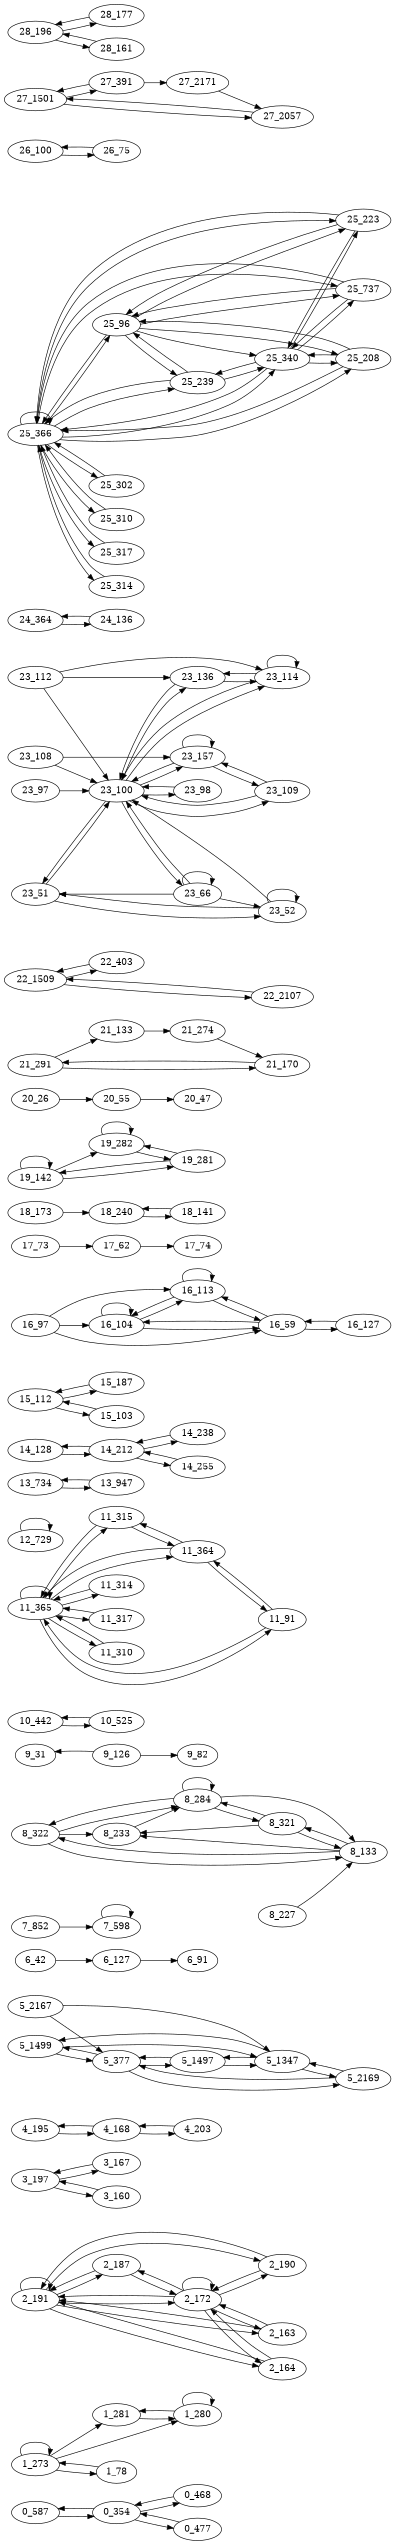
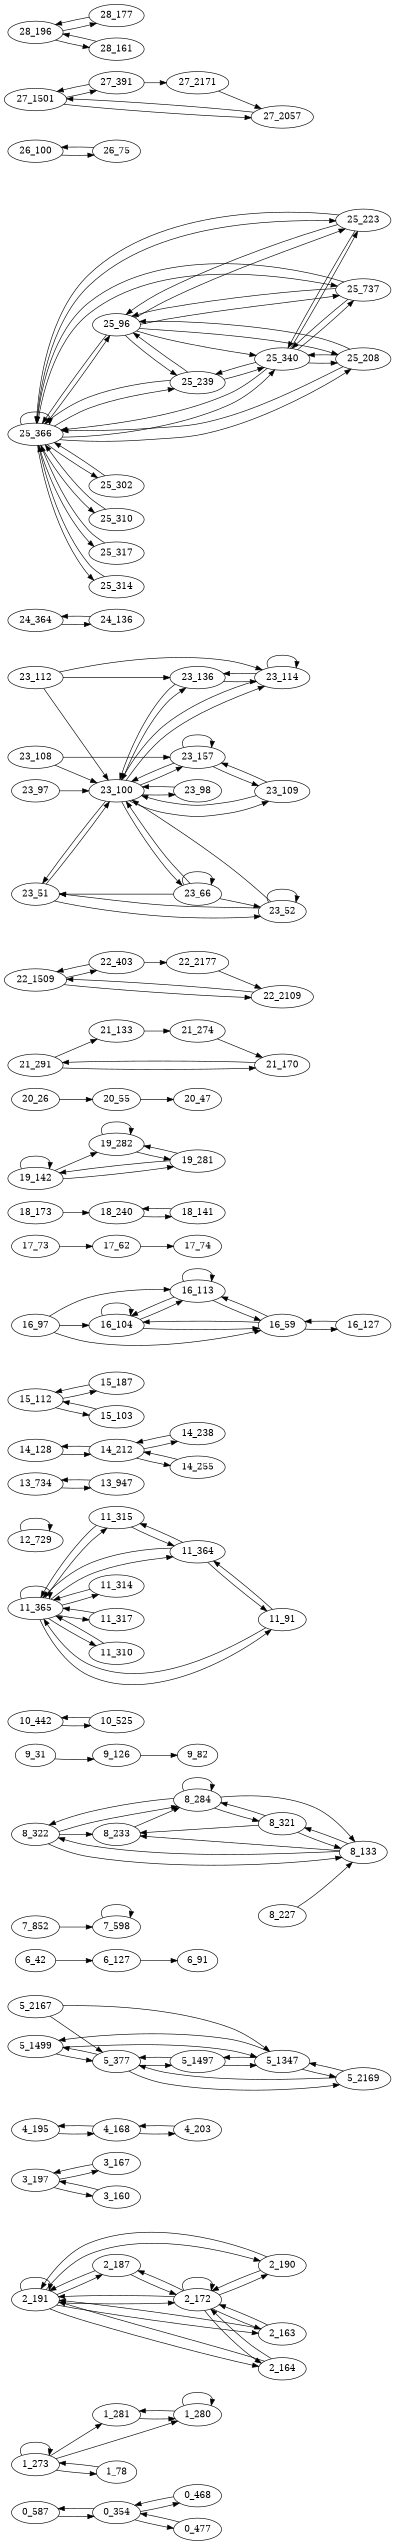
  digraph {
    rankdir=LR
    "0_587"
    "0_354"
    "0_468"
    "0_477"
    "1_273"
    "1_281"
    "1_280"
    "1_78"
    "2_191"
    "2_187"
    "2_190"
    "2_172"
    "2_163"
    "2_164"
    "3_197"
    "3_167"
    "3_160"
    "4_195"
    "4_168"
    "4_203"
    "5_1499"
    "5_377"
    "5_1347"
    "5_2169"
    "5_1497"
    "5_2167"
    "6_42"
    "6_127"
    "6_91"
    "7_852"
    "7_598"
    "8_322"
    "8_233"
    "8_284"
    "8_133"
    "8_321"
    "8_227"
    "9_31"
    "9_126"
    "9_82"
    "10_442"
    "10_525"
    "11_365"
    "11_315"
    "11_364"
    "11_314"
    "11_317"
    "11_310"
    "11_91"
    "12_729"
    "13_734"
    "13_947"
    "14_128"
    "14_212"
    "14_238"
    "14_255"
    "15_112"
    "15_187"
    "15_103"
    "16_104"
    "16_113"
    "16_59"
    "16_127"
    "16_97"
    "17_73"
    "17_62"
    "17_74"
    "18_173"
    "18_240"
    "18_141"
    "19_142"
    "19_282"
    "19_281"
    "20_26"
    "20_55"
    "20_47"
    "21_291"
    "21_133"
    "21_170"
    "21_274"
    "22_1509"
    "22_403"
-   "22_2107"
+   "22_2107" [label="22_2109"]
+   "22_2177"
    "23_51"
    "23_100"
    "23_52"
    "23_136"
    "23_114"
    "23_157"
    "23_109"
    "23_66"
    "23_98"
    "23_112"
    "23_108"
    "23_97"
    "24_364"
    "24_136"
    "25_366"
    "25_96"
    "25_223"
    "25_208"
    n103 [label="25_737"]
    "25_340"
    "25_239"
    "25_302"
    "25_310"
    "25_317"
    "25_314"
    "26_100"
    "26_75"
    "27_1501"
    "27_391"
    "27_2057"
    "27_2171"
    "28_196"
    "28_177"
    "28_161"
    "0_587" -> "0_354"
    "0_354" -> "0_587"
    "0_354" -> "0_468"
    "0_354" -> "0_477"
    "0_468" -> "0_354"
    "0_477" -> "0_354"
    "1_273" -> "1_273"
    "1_273" -> "1_281"
    "1_273" -> "1_280"
    "1_273" -> "1_78"
    "1_281" -> "1_280"
    "1_280" -> "1_281"
    "1_280" -> "1_280"
    "1_78" -> "1_273"
    "2_191" -> "2_191"
    "2_191" -> "2_187"
    "2_191" -> "2_190"
    "2_191" -> "2_172"
    "2_191" -> "2_163"
    "2_191" -> "2_164"
    "2_187" -> "2_191"
    "2_187" -> "2_172"
    "2_190" -> "2_191"
    "2_190" -> "2_172"
    "2_172" -> "2_191"
    "2_172" -> "2_187"
    "2_172" -> "2_190"
    "2_172" -> "2_172"
    "2_172" -> "2_163"
    "2_172" -> "2_164"
    "2_163" -> "2_191"
    "2_163" -> "2_172"
    "2_164" -> "2_191"
    "2_164" -> "2_172"
    "3_197" -> "3_167"
    "3_197" -> "3_160"
    "3_167" -> "3_197"
    "3_160" -> "3_197"
    "4_195" -> "4_168"
    "4_168" -> "4_195"
    "4_168" -> "4_203"
    "4_203" -> "4_168"
    "5_1499" -> "5_377"
    "5_1499" -> "5_1347"
    "5_377" -> "5_1499"
    "5_377" -> "5_2169"
    "5_377" -> "5_1497"
    "5_1347" -> "5_1499"
    "5_1347" -> "5_2169"
    "5_1347" -> "5_1497"
    "5_2169" -> "5_377"
    "5_2169" -> "5_1347"
    "5_1497" -> "5_377"
    "5_1497" -> "5_1347"
    "5_2167" -> "5_377"
    "5_2167" -> "5_1347"
    "6_42" -> "6_127"
    "6_127" -> "6_91"
    "7_852" -> "7_598"
    "7_598" -> "7_598"
    "8_322" -> "8_233"
    "8_322" -> "8_284"
    "8_322" -> "8_133"
    "8_233" -> "8_284"
    "8_284" -> "8_322"
    "8_284" -> "8_284"
    "8_284" -> "8_133"
    "8_284" -> "8_321"
    "8_133" -> "8_322"
    "8_133" -> "8_233"
    "8_133" -> "8_321"
    "8_321" -> "8_233"
    "8_321" -> "8_284"
    "8_321" -> "8_133"
    "8_227" -> "8_133"
-   "9_126" -> "9_31"
+   "9_31" -> "9_126"
    "9_126" -> "9_82"
    "10_442" -> "10_525"
    "10_525" -> "10_442"
    "11_365" -> "11_365"
    "11_365" -> "11_315"
    "11_365" -> "11_364"
    "11_365" -> "11_314"
    "11_365" -> "11_317"
    "11_365" -> "11_310"
    "11_365" -> "11_91"
    "11_315" -> "11_365"
    "11_315" -> "11_364"
    "11_364" -> "11_365"
    "11_364" -> "11_315"
    "11_364" -> "11_91"
    "11_314" -> "11_365"
    "11_317" -> "11_365"
    "11_310" -> "11_365"
    "11_91" -> "11_365"
    "11_91" -> "11_364"
    "12_729" -> "12_729"
    "13_734" -> "13_947"
    "13_947" -> "13_734"
    "14_128" -> "14_212"
    "14_212" -> "14_128"
    "14_212" -> "14_238"
    "14_212" -> "14_255"
    "14_238" -> "14_212"
    "14_255" -> "14_212"
    "15_112" -> "15_187"
    "15_112" -> "15_103"
    "15_187" -> "15_112"
    "15_103" -> "15_112"
    "16_104" -> "16_104"
    "16_104" -> "16_113"
    "16_104" -> "16_59"
    "16_113" -> "16_104"
    "16_113" -> "16_113"
    "16_113" -> "16_59"
    "16_59" -> "16_104"
    "16_59" -> "16_113"
    "16_59" -> "16_127"
    "16_127" -> "16_59"
    "16_97" -> "16_104"
    "16_97" -> "16_113"
    "16_97" -> "16_59"
    "17_73" -> "17_62"
    "17_62" -> "17_74"
    "18_173" -> "18_240"
    "18_240" -> "18_141"
    "18_141" -> "18_240"
    "19_142" -> "19_142"
    "19_142" -> "19_282"
    "19_142" -> "19_281"
    "19_282" -> "19_282"
    "19_282" -> "19_281"
    "19_281" -> "19_142"
    "19_281" -> "19_282"
    "20_26" -> "20_55"
    "20_55" -> "20_47"
    "21_291" -> "21_133"
    "21_291" -> "21_170"
    "21_133" -> "21_274"
    "21_170" -> "21_291"
    "21_274" -> "21_170"
    "22_1509" -> "22_403"
    "22_1509" -> "22_2107"
    "22_403" -> "22_1509"
+   "22_403" -> "22_2177"
    "22_2107" -> "22_1509"
+   "22_2177" -> "22_2107"
    "23_51" -> "23_100"
    "23_51" -> "23_52"
    "23_100" -> "23_51"
    "23_100" -> "23_136"
    "23_100" -> "23_114"
    "23_100" -> "23_157"
    "23_100" -> "23_109"
    "23_100" -> "23_66"
    "23_100" -> "23_98"
    "23_52" -> "23_51"
    "23_52" -> "23_100"
    "23_52" -> "23_52"
    "23_136" -> "23_100"
    "23_136" -> "23_114"
    "23_114" -> "23_100"
    "23_114" -> "23_136"
    "23_114" -> "23_114"
    "23_157" -> "23_100"
    "23_157" -> "23_157"
    "23_157" -> "23_109"
    "23_109" -> "23_100"
    "23_109" -> "23_157"
    "23_66" -> "23_51"
    "23_66" -> "23_100"
    "23_66" -> "23_52"
    "23_66" -> "23_66"
    "23_98" -> "23_100"
    "23_112" -> "23_100"
    "23_112" -> "23_136"
    "23_112" -> "23_114"
    "23_108" -> "23_100"
    "23_108" -> "23_157"
    "23_97" -> "23_100"
    "24_364" -> "24_136"
    "24_136" -> "24_364"
    "25_366" -> "25_366"
    "25_366" -> "25_96"
    "25_366" -> "25_223"
    "25_366" -> "25_208"
    "25_366" -> n103
    "25_366" -> "25_340"
    "25_366" -> "25_239"
    "25_366" -> "25_302"
    "25_366" -> "25_310"
    "25_366" -> "25_317"
    "25_366" -> "25_314"
    "25_96" -> "25_366"
    "25_96" -> "25_223"
    "25_96" -> "25_208"
    "25_96" -> n103
    "25_96" -> "25_340"
    "25_96" -> "25_239"
    "25_223" -> "25_366"
    "25_223" -> "25_96"
    "25_223" -> "25_340"
    "25_208" -> "25_366"
    "25_208" -> "25_96"
    "25_208" -> "25_340"
    n103 -> "25_366"
    n103 -> "25_96"
    n103 -> "25_340"
    "25_340" -> "25_366"
    "25_340" -> "25_223"
    "25_340" -> "25_208"
    "25_340" -> n103
    "25_340" -> "25_239"
    "25_239" -> "25_366"
    "25_239" -> "25_96"
    "25_239" -> "25_340"
    "25_302" -> "25_366"
    "25_310" -> "25_366"
    "25_317" -> "25_366"
    "25_314" -> "25_366"
    "26_100" -> "26_75"
    "26_75" -> "26_100"
    "27_1501" -> "27_391"
    "27_1501" -> "27_2057"
    "27_391" -> "27_1501"
    "27_391" -> "27_2171"
    "27_2057" -> "27_1501"
    "27_2171" -> "27_2057"
    "28_196" -> "28_177"
    "28_196" -> "28_161"
    "28_177" -> "28_196"
    "28_161" -> "28_196"
  }
